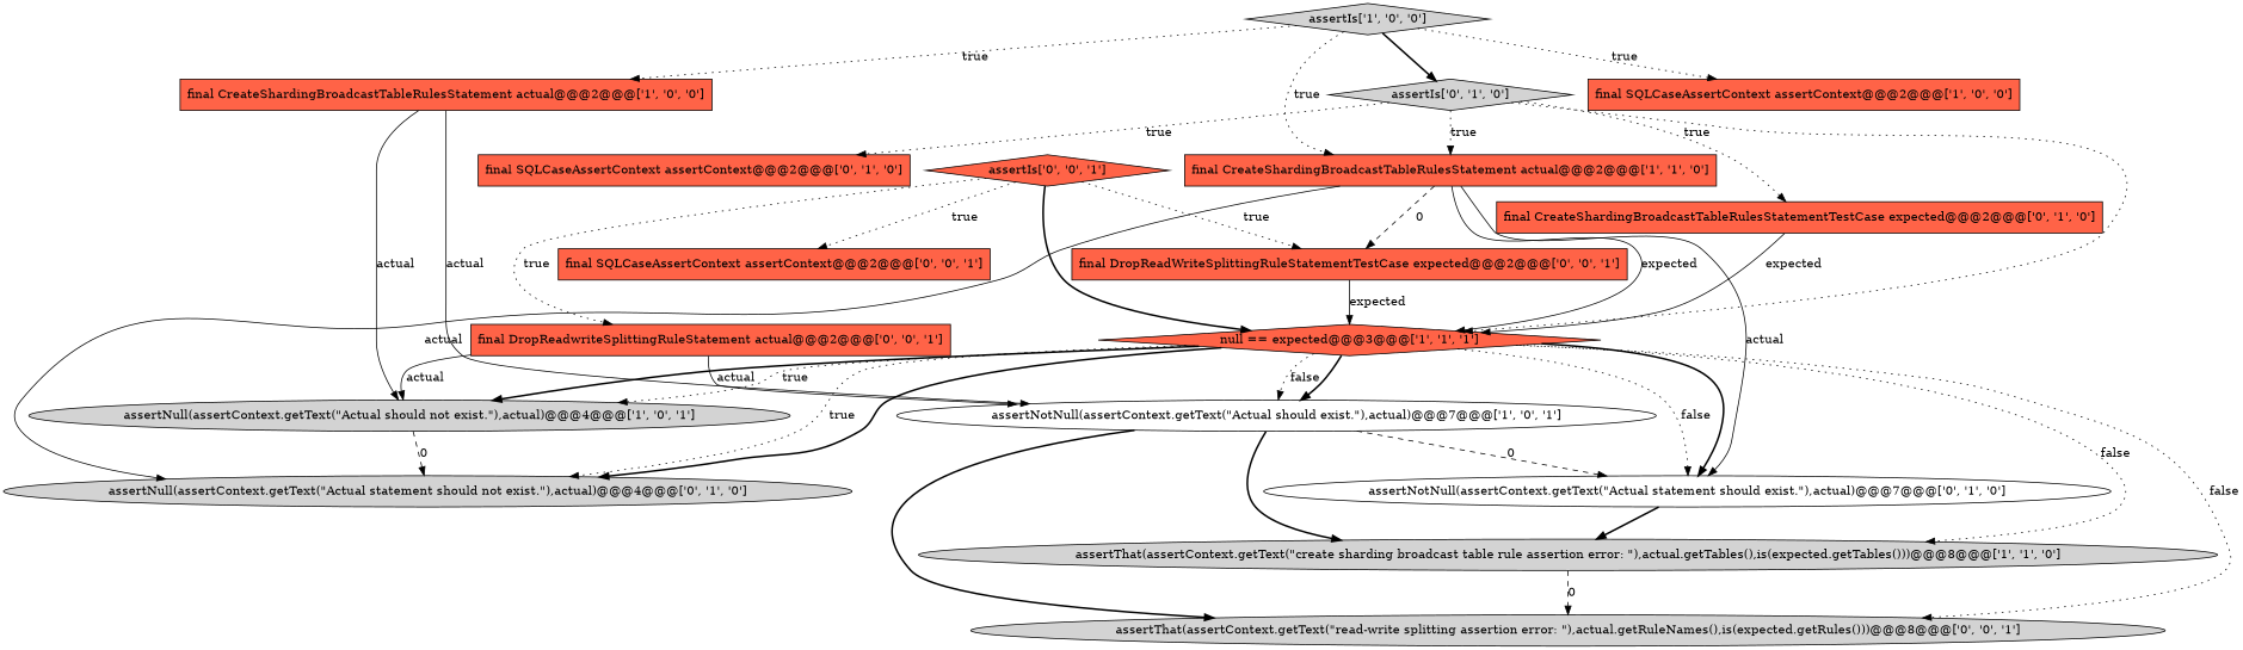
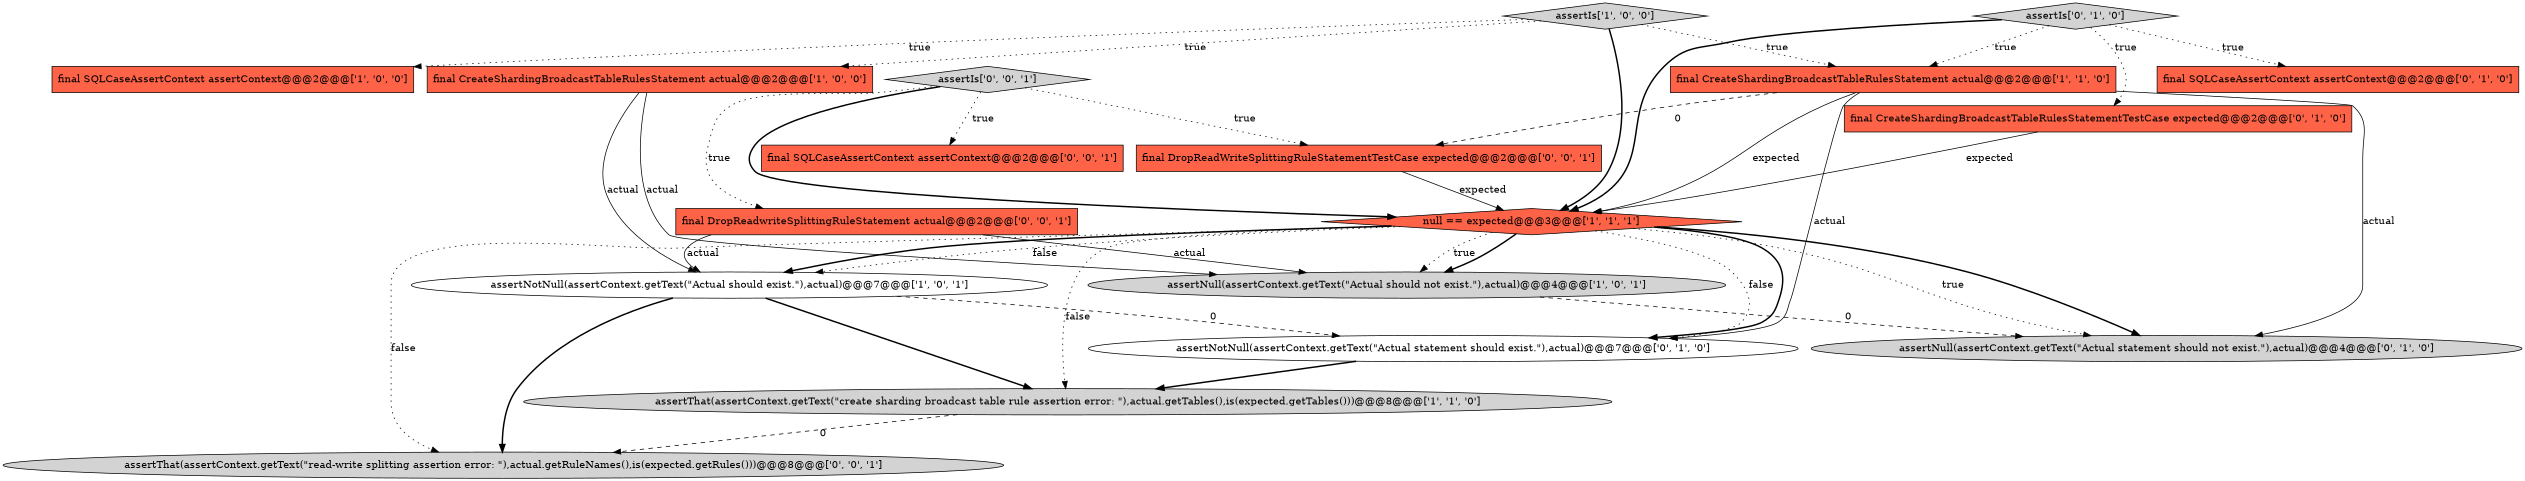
  digraph {
    node [fillcolor=tomato shape=box style=filled]
    edge [style=dotted]
    n1 [label="final CreateShardingBroadcastTableRulesStatement actual@@@2@@@['1', '0', '0']"]
    n2 [fillcolor=white label="assertNotNull(assertContext.getText(\"Actual should exist.\"),actual)@@@7@@@['1', '0', '1']" shape=ellipse]
    n3 [fillcolor=lightgray label="assertNull(assertContext.getText(\"Actual should not exist.\"),actual)@@@4@@@['1', '0', '1']" shape=ellipse]
    n4 [fillcolor=lightgray label="assertThat(assertContext.getText(\"create sharding broadcast table rule assertion error: \"),actual.getTables(),is(expected.getTables()))@@@8@@@['1', '1', '0']" shape=ellipse]
    n5 [fillcolor=lightgray label="assertThat(assertContext.getText(\"read-write splitting assertion error: \"),actual.getRuleNames(),is(expected.getRules()))@@@8@@@['0', '0', '1']" shape=ellipse]
    n6 [fillcolor=white label="assertNotNull(assertContext.getText(\"Actual statement should exist.\"),actual)@@@7@@@['0', '1', '0']" shape=ellipse]
    n7 [fillcolor=lightgray label="assertNull(assertContext.getText(\"Actual statement should not exist.\"),actual)@@@4@@@['0', '1', '0']" shape=ellipse]
    n8 [label="null == expected@@@3@@@['1', '1', '1']" shape=diamond]
    n9 [label="final DropReadwriteSplittingRuleStatement actual@@@2@@@['0', '0', '1']"]
    n10 [label="final SQLCaseAssertContext assertContext@@@2@@@['0', '0', '1']"]
    n11 [fillcolor=lightgray label="assertIs['1', '0', '0']" shape=diamond]
    n12 [label="final SQLCaseAssertContext assertContext@@@2@@@['1', '0', '0']"]
    n13 [label="final CreateShardingBroadcastTableRulesStatement actual@@@2@@@['1', '1', '0']"]
    n14 [label="final DropReadWriteSplittingRuleStatementTestCase expected@@@2@@@['0', '0', '1']"]
    n15 [label="final SQLCaseAssertContext assertContext@@@2@@@['0', '1', '0']"]
    n16 [fillcolor=lightgray label="assertIs['0', '1', '0']" shape=diamond]
    n17 [label="final CreateShardingBroadcastTableRulesStatementTestCase expected@@@2@@@['0', '1', '0']"]
-   n18 [label="assertIs['0', '0', '1']" shape=diamond]
+   n18 [fillcolor=lightgray label="assertIs['0', '0', '1']" shape=diamond]
    n1 -> n2 [label=actual style=solid]
    n1 -> n3 [label=actual style=solid]
    n2 -> n4 [style=bold]
    n2 -> n5 [style=bold]
    n2 -> n6 [label=0 style=dashed]
    n3 -> n7 [label=0 style=dashed]
    n4 -> n5 [label=0 style=dashed]
    n6 -> n4 [style=bold]
    n8 -> n2 [label=false]
    n8 -> n2 [style=bold]
    n8 -> n3 [label=true]
    n8 -> n3 [style=bold]
    n8 -> n4 [label=false]
    n8 -> n5 [label=false]
    n8 -> n6 [style=bold]
    n8 -> n6 [label=false]
    n8 -> n7 [label=true]
    n8 -> n7 [style=bold]
    n9 -> n2 [label=actual style=solid]
    n9 -> n3 [label=actual style=solid]
    n11 -> n1 [label=true]
-   n11 -> n16 [style=bold]
+   n11 -> n8 [style=bold]
    n11 -> n12 [label=true]
    n11 -> n13 [label=true]
    n13 -> n6 [label=actual style=solid]
    n13 -> n7 [label=actual style=solid]
    n13 -> n8 [label=expected style=solid]
    n13 -> n14 [label=0 style=dashed]
    n14 -> n8 [label=expected style=solid]
-   n16 -> n8
+   n16 -> n8 [style=bold]
    n16 -> n13 [label=true]
    n16 -> n15 [label=true]
    n16 -> n17 [label=true]
    n17 -> n8 [label=expected style=solid]
    n18 -> n8 [style=bold]
    n18 -> n9 [label=true]
    n18 -> n10 [label=true]
    n18 -> n14 [label=true]
  }
